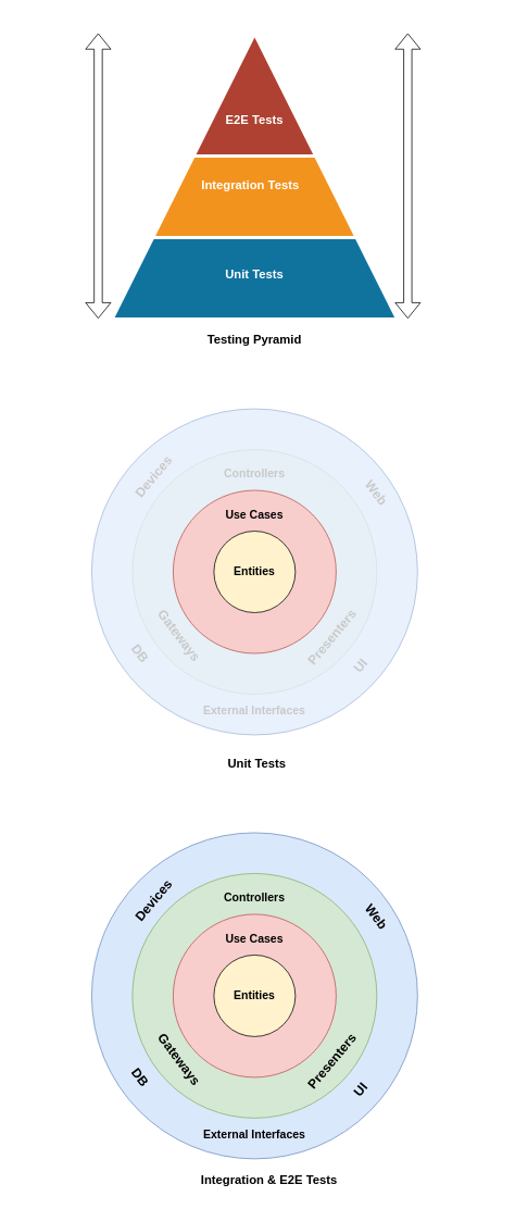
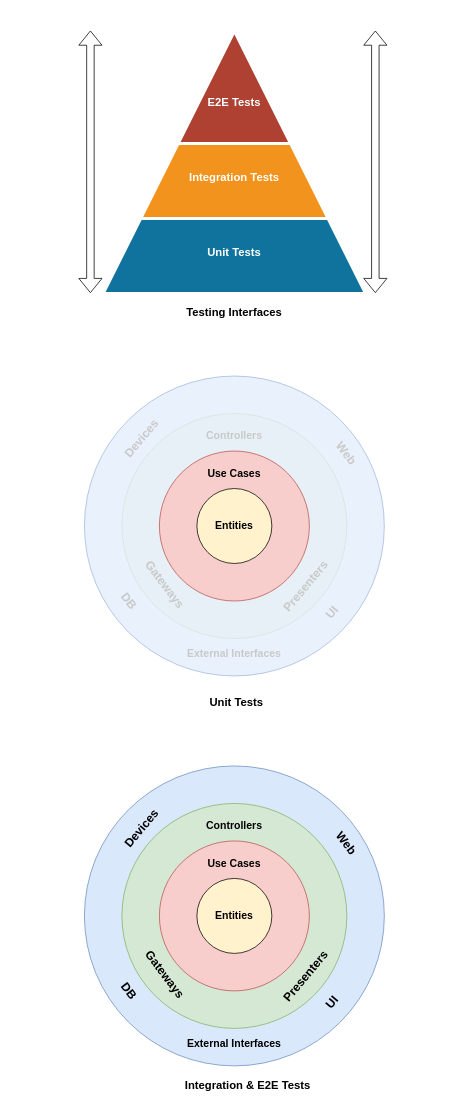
  <mxCell id="0" />
  <mxCell id="1" parent="0" />
  <mxCell id="2" value="" style="triangle;direction=north;strokeWidth=4;html=1;fillColor=#10739E;strokeColor=#ffffff;shadow=0;fontSize=10;fontColor=#FFFFFF;align=center;fontStyle=0;whiteSpace=wrap;spacing=10;" vertex="1" parent="1"><mxGeometry x="137" y="41" width="350" height="350" as="geometry" /></mxCell>
  <mxCell id="3" value="" style="triangle;direction=north;strokeWidth=4;html=1;fillColor=#F2931E;strokeColor=#ffffff;shadow=0;fontSize=10;fontColor=#FFFFFF;align=center;fontStyle=0;whiteSpace=wrap;spacing=10;" vertex="1" parent="1"><mxGeometry x="187" y="41" width="250" height="250" as="geometry" /></mxCell>
  <mxCell id="4" value="" style="triangle;direction=north;strokeWidth=4;html=1;fillColor=#AE4132;strokeColor=#ffffff;shadow=0;fontSize=10;fontColor=#FFFFFF;align=center;fontStyle=0;whiteSpace=wrap;spacing=10;" vertex="1" parent="1"><mxGeometry x="237" y="41" width="150" height="150" as="geometry" /></mxCell>
- <mxCell id="5" value="&lt;span style=&quot;color: rgb(255, 255, 255); font-size: 15px;&quot;&gt;Integration Tests&lt;/span&gt;" style="text;html=1;strokeColor=none;fillColor=none;align=center;verticalAlign=middle;whiteSpace=wrap;rounded=0;fontStyle=1;fontSize=15;" vertex="1" parent="1"><mxGeometry x="232" y="211" width="150" height="30" as="geometry" /></mxCell>
+ <mxCell id="5" value="&lt;span style=&quot;color: rgb(255, 255, 255); font-size: 15px;&quot;&gt;Integration Tests&lt;/span&gt;" style="text;html=1;strokeColor=none;fillColor=none;align=center;verticalAlign=middle;whiteSpace=wrap;rounded=0;fontStyle=1;fontSize=15;" vertex="1" parent="1"><mxGeometry x="237" y="221" width="150" height="30" as="geometry" /></mxCell>
  <mxCell id="6" value="&lt;span style=&quot;color: rgb(255, 255, 255); font-size: 15px;&quot;&gt;Unit Tests&lt;/span&gt;" style="text;html=1;strokeColor=none;fillColor=none;align=center;verticalAlign=middle;whiteSpace=wrap;rounded=0;fontStyle=1;fontSize=15;" vertex="1" parent="1"><mxGeometry x="257" y="321" width="110" height="30" as="geometry" /></mxCell>
- <mxCell id="7" value="&lt;span style=&quot;color: rgb(255, 255, 255); font-size: 15px;&quot;&gt;E2E Tests&lt;/span&gt;" style="text;html=1;strokeColor=none;fillColor=none;align=center;verticalAlign=middle;whiteSpace=wrap;rounded=0;fontStyle=1;fontSize=15;" vertex="1" parent="1"><mxGeometry x="257" y="131" width="110" height="30" as="geometry" /></mxCell>
+ <mxCell id="7" value="&lt;span style=&quot;color: rgb(255, 255, 255); font-size: 15px;&quot;&gt;E2E Tests&lt;/span&gt;" style="text;html=1;strokeColor=none;fillColor=none;align=center;verticalAlign=middle;whiteSpace=wrap;rounded=0;fontStyle=1;fontSize=15;" vertex="1" parent="1"><mxGeometry x="257" y="121" width="110" height="30" as="geometry" /></mxCell>
  <mxCell id="8" value="" style="shape=flexArrow;endArrow=classic;startArrow=classic;html=1;rounded=0;fontSize=15;" edge="1" parent="1"><mxGeometry width="100" height="100" relative="1" as="geometry"><mxPoint x="120" y="390.31" as="sourcePoint" /><mxPoint x="120" y="40.31" as="targetPoint" /></mxGeometry></mxCell>
  <mxCell id="9" value="" style="shape=flexArrow;endArrow=classic;startArrow=classic;html=1;rounded=0;fontSize=15;" edge="1" parent="1"><mxGeometry width="100" height="100" relative="1" as="geometry"><mxPoint x="500" y="390.31" as="sourcePoint" /><mxPoint x="500" y="40.31" as="targetPoint" /></mxGeometry></mxCell>
  <mxCell id="10" value="" style="shape=image;html=1;verticalAlign=top;verticalLabelPosition=bottom;labelBackgroundColor=#ffffff;imageAspect=0;aspect=fixed;image=https://cdn0.iconfinder.com/data/icons/business-startup-10/50/19-128.png;fontSize=15;fillColor=#99FF99;" vertex="1" parent="1"><mxGeometry x="520" y="340.31" width="50" height="50" as="geometry" /></mxCell>
  <mxCell id="11" value="" style="shape=image;html=1;verticalAlign=top;verticalLabelPosition=bottom;labelBackgroundColor=#ffffff;imageAspect=0;aspect=fixed;image=https://cdn0.iconfinder.com/data/icons/business-startup-10/50/19-128.png;fontSize=15;fillColor=#99FF99;" vertex="1" parent="1"><mxGeometry x="520" y="30.31" width="50" height="50" as="geometry" /></mxCell>
  <mxCell id="12" value="" style="shape=image;html=1;verticalAlign=top;verticalLabelPosition=bottom;labelBackgroundColor=#ffffff;imageAspect=0;aspect=fixed;image=https://cdn0.iconfinder.com/data/icons/business-startup-10/50/19-128.png;fontSize=15;fillColor=#99FF99;" vertex="1" parent="1"><mxGeometry x="560" y="20.31" width="50" height="50" as="geometry" /></mxCell>
  <mxCell id="13" value="" style="shape=image;verticalLabelPosition=bottom;labelBackgroundColor=default;verticalAlign=top;aspect=fixed;imageAspect=0;image=https://cdn-icons-png.flaticon.com/512/1303/1303577.png;" vertex="1" parent="1"><mxGeometry x="20" y="30.31" width="50" height="50" as="geometry" /></mxCell>
  <mxCell id="14" value="" style="shape=image;verticalLabelPosition=bottom;labelBackgroundColor=default;verticalAlign=top;aspect=fixed;imageAspect=0;image=https://cdn-icons-png.flaticon.com/512/1303/1303577.png;" vertex="1" parent="1"><mxGeometry x="50" y="40.31" width="50" height="50" as="geometry" /></mxCell>
  <mxCell id="15" value="" style="shape=image;verticalLabelPosition=bottom;labelBackgroundColor=default;verticalAlign=top;aspect=fixed;imageAspect=0;image=https://www.pngitem.com/pimgs/m/76-763753_running-rabbit-slow-and-fast-icon-hd-png.png;" vertex="1" parent="1"><mxGeometry x="50" y="339.62" width="50" height="51.38" as="geometry" /></mxCell>
- <mxCell id="16" value="Testing Pyramid" style="text;html=1;strokeColor=none;fillColor=none;align=center;verticalAlign=middle;whiteSpace=wrap;rounded=0;fontSize=15;fontStyle=1" vertex="1" parent="1"><mxGeometry x="212" y="401" width="200" height="30" as="geometry" /></mxCell>
+ <mxCell id="16" value="Testing Interfaces" style="text;html=1;strokeColor=none;fillColor=none;align=center;verticalAlign=middle;whiteSpace=wrap;rounded=0;fontSize=15;fontStyle=1" vertex="1" parent="1"><mxGeometry x="212" y="401" width="200" height="30" as="geometry" /></mxCell>
  <mxCell id="17" value="" style="ellipse;whiteSpace=wrap;html=1;aspect=fixed;fillColor=#dae8fc;strokeColor=#6c8ebf;opacity=60;" vertex="1" parent="1"><mxGeometry x="112" y="501" width="400" height="400" as="geometry" /></mxCell>
  <mxCell id="18" value="" style="ellipse;whiteSpace=wrap;html=1;aspect=fixed;fillColor=#d5e8d4;strokeColor=#82b366;opacity=20;" vertex="1" parent="1"><mxGeometry x="162" y="551" width="300" height="300" as="geometry" /></mxCell>
  <mxCell id="19" value="" style="ellipse;whiteSpace=wrap;html=1;aspect=fixed;fillColor=#f8cecc;fontStyle=1;fontSize=14;strokeColor=#b85450;" vertex="1" parent="1"><mxGeometry x="212" y="601" width="200" height="200" as="geometry" /></mxCell>
  <mxCell id="20" value="Controllers" style="text;html=1;strokeColor=none;fillColor=none;align=center;verticalAlign=middle;whiteSpace=wrap;rounded=0;fontStyle=1;fontSize=14;fontColor=#C9C9C9;" vertex="1" parent="1"><mxGeometry x="232" y="571" width="160" height="20" as="geometry" /></mxCell>
  <mxCell id="21" value="DB" style="text;html=1;strokeColor=none;fillColor=none;align=center;verticalAlign=middle;whiteSpace=wrap;rounded=0;rotation=53;fontStyle=1;fontSize=16;fontColor=#C9C9C9;" vertex="1" parent="1"><mxGeometry x="152" y="791" width="40" height="20" as="geometry" /></mxCell>
  <mxCell id="22" value="UI" style="text;html=1;strokeColor=none;fillColor=none;align=center;verticalAlign=middle;whiteSpace=wrap;rounded=0;rotation=310;fontStyle=1;fontSize=16;fontColor=#C9C9C9;" vertex="1" parent="1"><mxGeometry x="422" y="806" width="40" height="20" as="geometry" /></mxCell>
  <mxCell id="23" value="Entities" style="ellipse;whiteSpace=wrap;html=1;aspect=fixed;fillColor=#FFF2CC;fontStyle=1;fontSize=14;" vertex="1" parent="1"><mxGeometry x="262" y="651" width="100" height="100" as="geometry" /></mxCell>
  <mxCell id="24" value="Use Cases" style="text;html=1;strokeColor=none;fillColor=none;align=center;verticalAlign=middle;whiteSpace=wrap;rounded=0;fontStyle=1;fontSize=14;" vertex="1" parent="1"><mxGeometry x="232" y="621" width="160" height="20" as="geometry" /></mxCell>
  <mxCell id="25" value="Devices" style="text;html=1;strokeColor=none;fillColor=none;align=center;verticalAlign=middle;whiteSpace=wrap;rounded=0;rotation=310;fontStyle=1;fontSize=16;fontColor=#C9C9C9;" vertex="1" parent="1"><mxGeometry x="168" y="574" width="40" height="20" as="geometry" /></mxCell>
  <mxCell id="26" value="Web" style="text;html=1;strokeColor=none;fillColor=none;align=center;verticalAlign=middle;whiteSpace=wrap;rounded=0;rotation=53;fontStyle=1;fontSize=16;fontColor=#C9C9C9;" vertex="1" parent="1"><mxGeometry x="442" y="594" width="40" height="20" as="geometry" /></mxCell>
  <mxCell id="27" value="External Interfaces" style="text;html=1;strokeColor=none;fillColor=none;align=center;verticalAlign=middle;whiteSpace=wrap;rounded=0;fontStyle=1;fontSize=14;fontColor=#C9C9C9;" vertex="1" parent="1"><mxGeometry x="232" y="861" width="160" height="20" as="geometry" /></mxCell>
  <mxCell id="28" value="Gateways" style="text;html=1;strokeColor=none;fillColor=none;align=center;verticalAlign=middle;whiteSpace=wrap;rounded=0;rotation=53;fontStyle=1;fontSize=16;fontColor=#C9C9C9;" vertex="1" parent="1"><mxGeometry x="200" y="769" width="40" height="20" as="geometry" /></mxCell>
  <mxCell id="29" value="Presenters" style="text;html=1;strokeColor=none;fillColor=none;align=center;verticalAlign=middle;whiteSpace=wrap;rounded=0;rotation=310;fontStyle=1;fontSize=16;fontColor=#C9C9C9;" vertex="1" parent="1"><mxGeometry x="387" y="771" width="40" height="20" as="geometry" /></mxCell>
  <mxCell id="30" value="Unit Tests" style="text;html=1;strokeColor=none;fillColor=none;align=center;verticalAlign=middle;whiteSpace=wrap;rounded=0;fontSize=15;fontStyle=1" vertex="1" parent="1"><mxGeometry x="215" y="921" width="200" height="30" as="geometry" /></mxCell>
  <mxCell id="31" value="Integration &amp;amp; E2E Tests" style="text;html=1;strokeColor=none;fillColor=none;align=center;verticalAlign=middle;whiteSpace=wrap;rounded=0;fontSize=15;fontStyle=1" vertex="1" parent="1"><mxGeometry x="230" y="1431" width="200" height="30" as="geometry" /></mxCell>
  <mxCell id="32" value="" style="ellipse;whiteSpace=wrap;html=1;aspect=fixed;fillColor=#dae8fc;strokeColor=#6c8ebf;" vertex="1" parent="1"><mxGeometry x="112" y="1021" width="400" height="400" as="geometry" /></mxCell>
  <mxCell id="33" value="" style="ellipse;whiteSpace=wrap;html=1;aspect=fixed;fillColor=#d5e8d4;strokeColor=#82b366;" vertex="1" parent="1"><mxGeometry x="162" y="1071" width="300" height="300" as="geometry" /></mxCell>
  <mxCell id="34" value="" style="ellipse;whiteSpace=wrap;html=1;aspect=fixed;fillColor=#f8cecc;fontStyle=1;fontSize=14;strokeColor=#b85450;" vertex="1" parent="1"><mxGeometry x="212" y="1121" width="200" height="200" as="geometry" /></mxCell>
  <mxCell id="35" value="Controllers" style="text;html=1;strokeColor=none;fillColor=none;align=center;verticalAlign=middle;whiteSpace=wrap;rounded=0;fontStyle=1;fontSize=14;" vertex="1" parent="1"><mxGeometry x="232" y="1091" width="160" height="20" as="geometry" /></mxCell>
  <mxCell id="36" value="DB" style="text;html=1;strokeColor=none;fillColor=none;align=center;verticalAlign=middle;whiteSpace=wrap;rounded=0;rotation=53;fontStyle=1;fontSize=16;" vertex="1" parent="1"><mxGeometry x="152" y="1311" width="40" height="20" as="geometry" /></mxCell>
  <mxCell id="37" value="UI" style="text;html=1;strokeColor=none;fillColor=none;align=center;verticalAlign=middle;whiteSpace=wrap;rounded=0;rotation=310;fontStyle=1;fontSize=16;" vertex="1" parent="1"><mxGeometry x="422" y="1326" width="40" height="20" as="geometry" /></mxCell>
  <mxCell id="38" value="Entities" style="ellipse;whiteSpace=wrap;html=1;aspect=fixed;fillColor=#FFF2CC;fontStyle=1;fontSize=14;" vertex="1" parent="1"><mxGeometry x="262" y="1171" width="100" height="100" as="geometry" /></mxCell>
  <mxCell id="39" value="Use Cases" style="text;html=1;strokeColor=none;fillColor=none;align=center;verticalAlign=middle;whiteSpace=wrap;rounded=0;fontStyle=1;fontSize=14;" vertex="1" parent="1"><mxGeometry x="232" y="1141" width="160" height="20" as="geometry" /></mxCell>
  <mxCell id="40" value="Devices" style="text;html=1;strokeColor=none;fillColor=none;align=center;verticalAlign=middle;whiteSpace=wrap;rounded=0;rotation=310;fontStyle=1;fontSize=16;" vertex="1" parent="1"><mxGeometry x="168" y="1094" width="40" height="20" as="geometry" /></mxCell>
  <mxCell id="41" value="Web" style="text;html=1;strokeColor=none;fillColor=none;align=center;verticalAlign=middle;whiteSpace=wrap;rounded=0;rotation=53;fontStyle=1;fontSize=16;" vertex="1" parent="1"><mxGeometry x="442" y="1114" width="40" height="20" as="geometry" /></mxCell>
  <mxCell id="42" value="External Interfaces" style="text;html=1;strokeColor=none;fillColor=none;align=center;verticalAlign=middle;whiteSpace=wrap;rounded=0;fontStyle=1;fontSize=14;" vertex="1" parent="1"><mxGeometry x="232" y="1381" width="160" height="20" as="geometry" /></mxCell>
  <mxCell id="43" value="Gateways" style="text;html=1;strokeColor=none;fillColor=none;align=center;verticalAlign=middle;whiteSpace=wrap;rounded=0;rotation=53;fontStyle=1;fontSize=16;" vertex="1" parent="1"><mxGeometry x="200" y="1289" width="40" height="20" as="geometry" /></mxCell>
  <mxCell id="44" value="Presenters" style="text;html=1;strokeColor=none;fillColor=none;align=center;verticalAlign=middle;whiteSpace=wrap;rounded=0;rotation=310;fontStyle=1;fontSize=16;" vertex="1" parent="1"><mxGeometry x="387" y="1291" width="40" height="20" as="geometry" /></mxCell>
